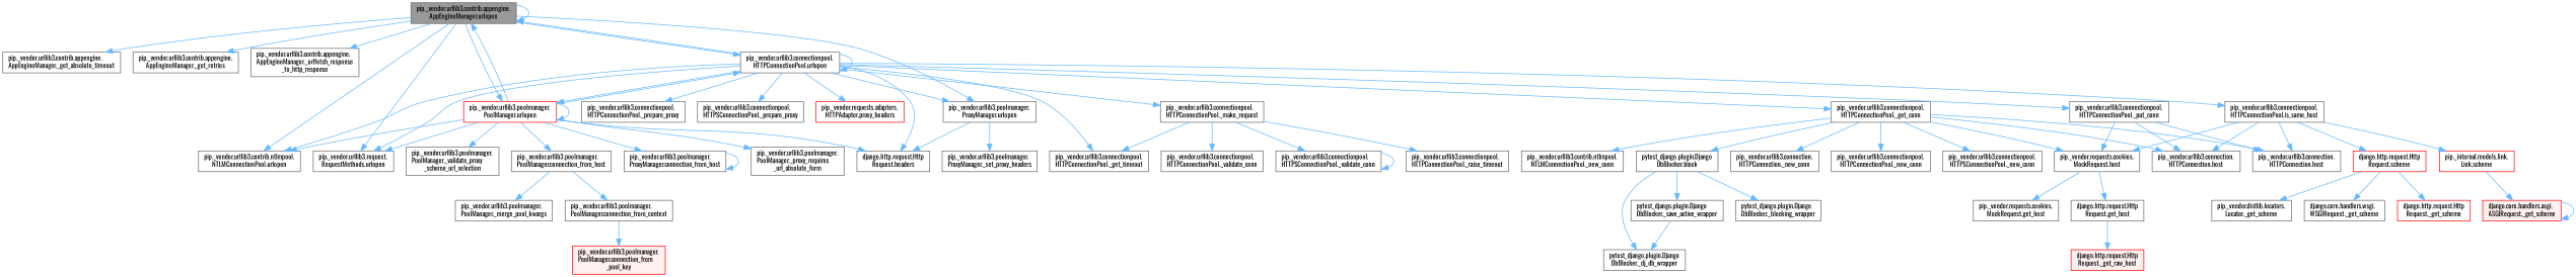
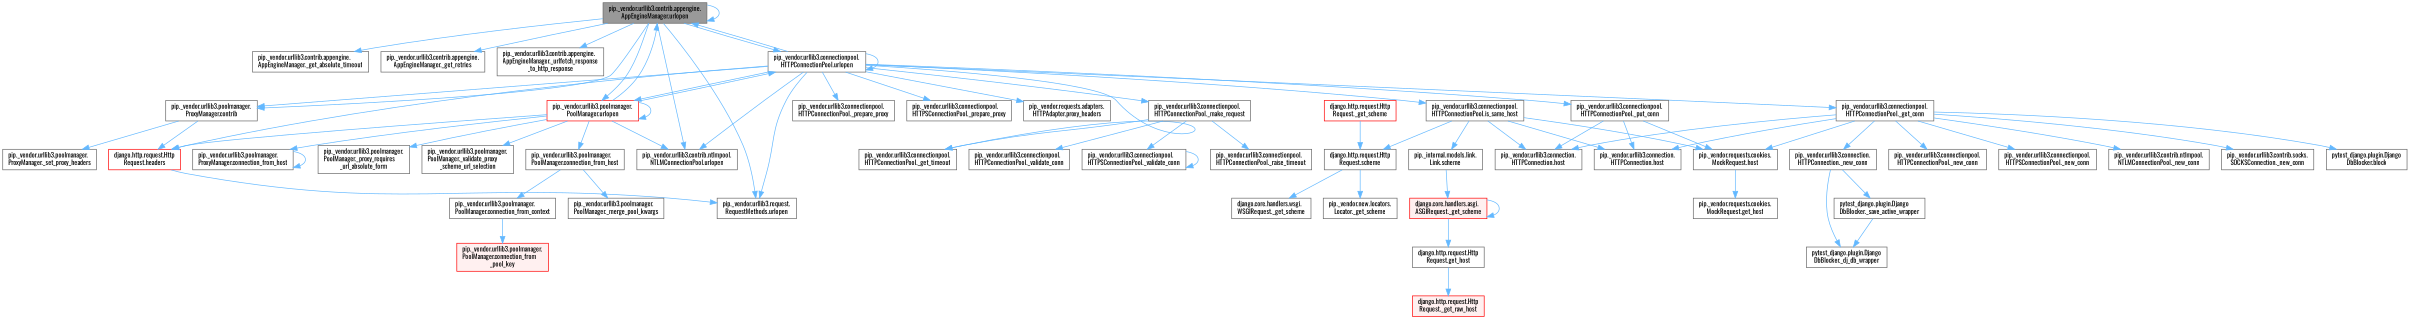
  digraph {
    fontname=Oswald
    rankdir=TB
    node [color=grey40 fillcolor=white fontname=Oswald fontsize=10 shape=box style=filled]
    edge [color=steelblue1 fontname=Oswald fontsize=10 labelfontname=Helvetica labelfontsize=10 style=solid]
    n1 [color=gray40 fillcolor=grey60 fontcolor=black height=0.2 label="pip._vendor.urllib3.contrib.appengine.\lAppEngineManager.urlopen" width=0.4]
    n2 [height=0.2 label="pip._vendor.urllib3.contrib.appengine.\lAppEngineManager._get_absolute_timeout" width=0.4]
    n3 [height=0.2 label="pip._vendor.urllib3.contrib.appengine.\lAppEngineManager._get_retries" width=0.4]
    n4 [height=0.2 label="pip._vendor.urllib3.contrib.appengine.\lAppEngineManager._urlfetch_response\l_to_http_response" width=0.4]
    n5 [height=0.2 label="pip._vendor.urllib3.connectionpool.\lHTTPConnectionPool.urlopen" width=0.4]
    n6 [height=0.2 label="pip._vendor.urllib3.contrib.ntlmpool.\lNTLMConnectionPool.urlopen" width=0.4]
    n7 [color=red height=0.2 label="pip._vendor.urllib3.poolmanager.\lPoolManager.urlopen" width=0.4]
-   n8 [height=0.2 label="pip._vendor.urllib3.poolmanager.\lProxyManager.urlopen" width=0.4]
+   n8 [height=0.2 label="pip._vendor.urllib3.poolmanager.\lProxyManager.contrib" width=0.4]
    n9 [height=0.2 label="pip._vendor.urllib3.request.\lRequestMethods.urlopen" width=0.4]
    n10 [height=0.2 label="pip._vendor.urllib3.connectionpool.\lHTTPConnectionPool._get_conn" width=0.4]
    n11 [height=0.2 label="pip._vendor.urllib3.connectionpool.\lHTTPConnectionPool._get_timeout" width=0.4]
    n12 [height=0.2 label="pip._vendor.urllib3.connectionpool.\lHTTPConnectionPool._make_request" width=0.4]
    n13 [height=0.2 label="pip._vendor.urllib3.connectionpool.\lHTTPConnectionPool._prepare_proxy" width=0.4]
    n14 [height=0.2 label="pip._vendor.urllib3.connectionpool.\lHTTPSConnectionPool._prepare_proxy" width=0.4]
    n15 [height=0.2 label="pip._vendor.urllib3.connectionpool.\lHTTPConnectionPool._put_conn" width=0.4]
-   n16 [height=0.2 label="django.http.request.Http\lRequest.headers" width=0.4]
+   n16 [color=red height=0.2 label="django.http.request.Http\lRequest.headers" width=0.4]
    n17 [height=0.2 label="pip._vendor.urllib3.connectionpool.\lHTTPConnectionPool.is_same_host" width=0.4]
-   n18 [color=red height=0.2 label="pip._vendor.requests.adapters.\lHTTPAdapter.proxy_headers" width=0.4]
+   n18 [height=0.2 label="pip._vendor.requests.adapters.\lHTTPAdapter.proxy_headers" width=0.4]
    n19 [height=0.2 label="pip._vendor.urllib3.poolmanager.\lPoolManager._proxy_requires\l_url_absolute_form" width=0.4]
    n20 [height=0.2 label="pip._vendor.urllib3.poolmanager.\lPoolManager._validate_proxy\l_scheme_url_selection" width=0.4]
    n21 [height=0.2 label="pip._vendor.urllib3.poolmanager.\lPoolManager.connection_from_host" width=0.4]
    n22 [height=0.2 label="pip._vendor.urllib3.poolmanager.\lProxyManager.connection_from_host" width=0.4]
    n23 [height=0.2 label="pip._vendor.urllib3.poolmanager.\lProxyManager._set_proxy_headers" width=0.4]
    n24 [height=0.2 label="pip._vendor.urllib3.connection.\lHTTPConnection._new_conn" width=0.4]
    n25 [height=0.2 label="pip._vendor.urllib3.connectionpool.\lHTTPConnectionPool._new_conn" width=0.4]
    n26 [height=0.2 label="pip._vendor.urllib3.connectionpool.\lHTTPSConnectionPool._new_conn" width=0.4]
    n27 [height=0.2 label="pip._vendor.urllib3.contrib.ntlmpool.\lNTLMConnectionPool._new_conn" width=0.4]
+   n28 [height=0.2 label="pip._vendor.urllib3.contrib.socks.\lSOCKSConnection._new_conn" width=0.4]
    n29 [height=0.2 label="pytest_django.plugin.Django\lDbBlocker.block" width=0.4]
    n30 [height=0.2 label="pip._vendor.requests.cookies.\lMockRequest.host" width=0.4]
    n31 [height=0.2 label="pip._vendor.urllib3.connection.\lHTTPConnection.host" width=0.4]
    n32 [height=0.2 label="pip._vendor.urllib3.connection.\lHTTPConnection.host" width=0.4]
    n33 [height=0.2 label="pip._vendor.urllib3.connectionpool.\lHTTPConnectionPool._raise_timeout" width=0.4]
    n34 [height=0.2 label="pip._vendor.urllib3.connectionpool.\lHTTPConnectionPool._validate_conn" width=0.4]
    n35 [height=0.2 label="pip._vendor.urllib3.connectionpool.\lHTTPSConnectionPool._validate_conn" width=0.4]
-   n36 [color=red height=0.2 label="django.http.request.Http\lRequest.scheme" width=0.4]
-   n37 [color=red height=0.2 label="pip._internal.models.link.\lLink.scheme" width=0.4]
-   n38 [height=0.2 label="pytest_django.plugin.Django\lDbBlocker._blocking_wrapper" width=0.4]
+   n36 [height=0.2 label="django.http.request.Http\lRequest.scheme" width=0.4]
+   n37 [height=0.2 label="pip._internal.models.link.\lLink.scheme" width=0.4]
    n39 [height=0.2 label="pytest_django.plugin.Django\lDbBlocker._dj_db_wrapper" width=0.4]
    n40 [height=0.2 label="pytest_django.plugin.Django\lDbBlocker._save_active_wrapper" width=0.4]
    n41 [height=0.2 label="django.http.request.Http\lRequest.get_host" width=0.4]
    n42 [height=0.2 label="pip._vendor.requests.cookies.\lMockRequest.get_host" width=0.4]
    n43 [color=red fillcolor="#FFF0F0" height=0.2 label="django.http.request.Http\lRequest._get_raw_host" width=0.4]
    n44 [height=0.2 label="django.core.handlers.wsgi.\lWSGIRequest._get_scheme" width=0.4]
    n45 [color=red height=0.2 label="django.http.request.Http\lRequest._get_scheme" width=0.4]
-   n46 [height=0.2 label="pip._vendor.distlib.locators.\lLocator._get_scheme" width=0.4]
+   n46 [height=0.2 label="pip._vendor.new.locators.\lLocator._get_scheme" width=0.4]
    n47 [color=red fillcolor="#FFF0F0" height=0.2 label="django.core.handlers.asgi.\lASGIRequest._get_scheme" width=0.4]
    n48 [height=0.2 label="pip._vendor.urllib3.poolmanager.\lPoolManager._merge_pool_kwargs" width=0.4]
    n49 [height=0.2 label="pip._vendor.urllib3.poolmanager.\lPoolManager.connection_from_context" width=0.4]
    n50 [color=red fillcolor="#FFF0F0" height=0.2 label="pip._vendor.urllib3.poolmanager.\lPoolManager.connection_from\l_pool_key" width=0.4]
    n1 -> n1
    n1 -> n2
    n1 -> n3
    n1 -> n4
    n1 -> n5
    n1 -> n6
    n1 -> n7
    n1 -> n8
    n1 -> n9
    n5 -> n1
    n5 -> n5
    n5 -> n6
    n5 -> n7
    n5 -> n8
    n5 -> n9
    n5 -> n10
    n5 -> n11
    n5 -> n12
    n5 -> n13
    n5 -> n14
    n5 -> n15
    n5 -> n16
    n5 -> n17
    n5 -> n18
    n7 -> n1
    n7 -> n5
    n7 -> n6
    n7 -> n7
-   n7 -> n9
+   n16 -> n9
    n7 -> n16
    n7 -> n19
    n7 -> n20
    n7 -> n21
    n7 -> n22
    n8 -> n16
    n8 -> n23
    n10 -> n24
    n10 -> n25
    n10 -> n26
    n10 -> n27
+   n10 -> n28
    n10 -> n29
    n10 -> n30
    n10 -> n31
    n10 -> n32
    n12 -> n11
    n12 -> n33
    n12 -> n34
    n12 -> n35
    n15 -> n30
    n15 -> n31
    n15 -> n32
    n17 -> n30
    n17 -> n31
    n17 -> n32
    n17 -> n36
    n17 -> n37
    n21 -> n48
    n21 -> n49
    n22 -> n22
-   n29 -> n38
-   n29 -> n39
-   n29 -> n40
-   n30 -> n41
+   n24 -> n39
+   n24 -> n40
+   n47 -> n41
    n30 -> n42
    n35 -> n35
    n36 -> n44
-   n36 -> n45
+   n45 -> n36
    n36 -> n46
    n37 -> n47
    n40 -> n39
    n41 -> n43
    n47 -> n47
    n49 -> n50
  }
